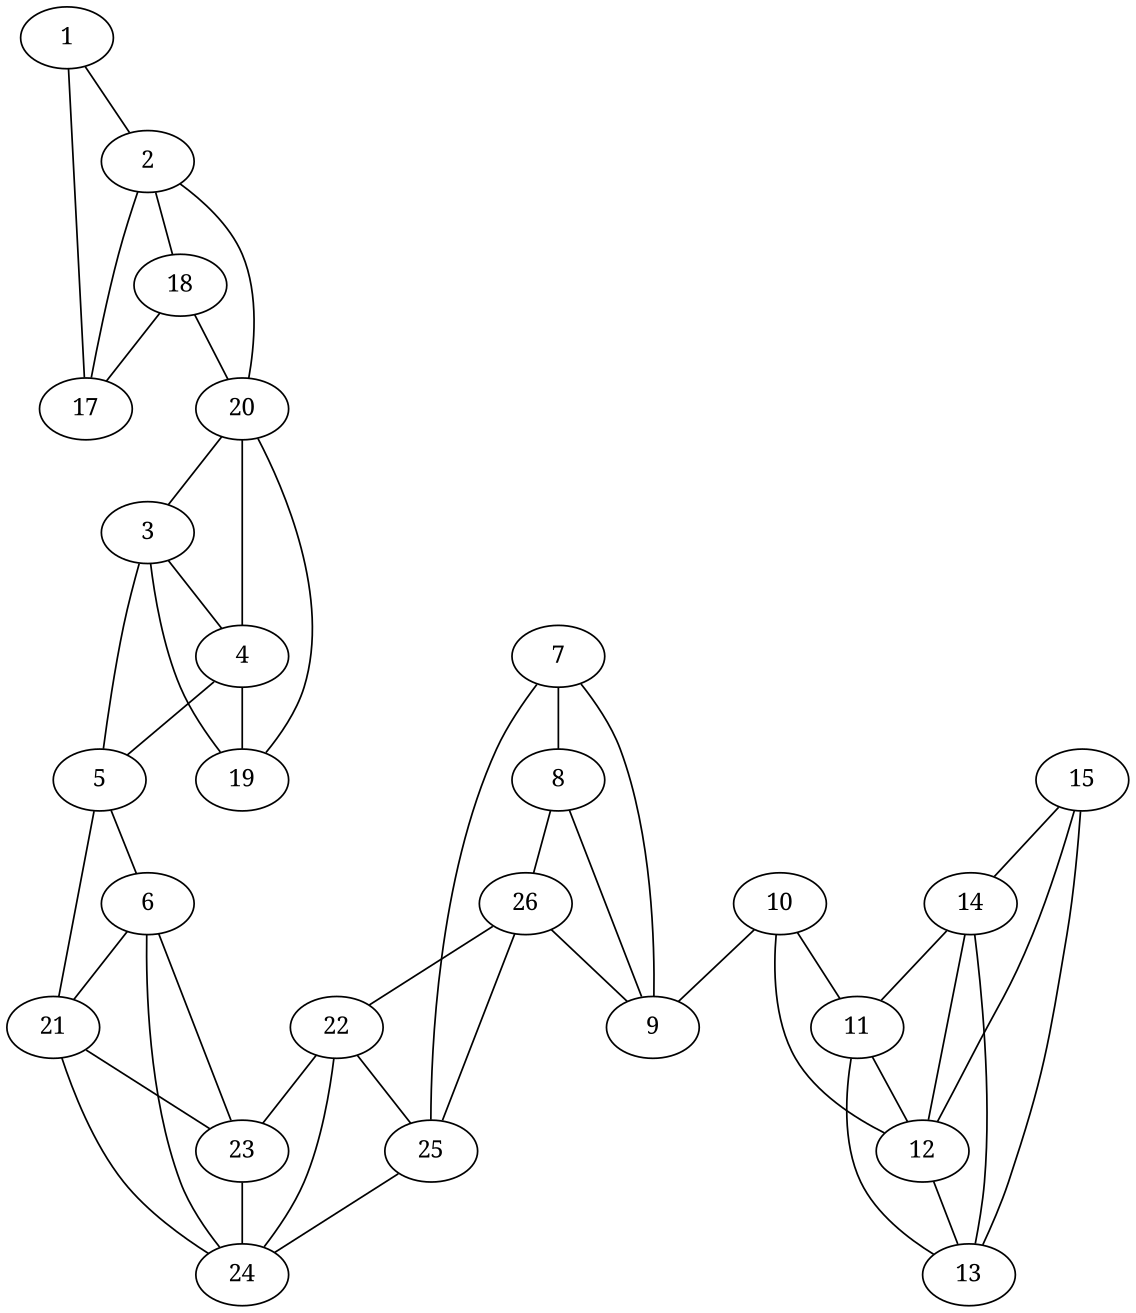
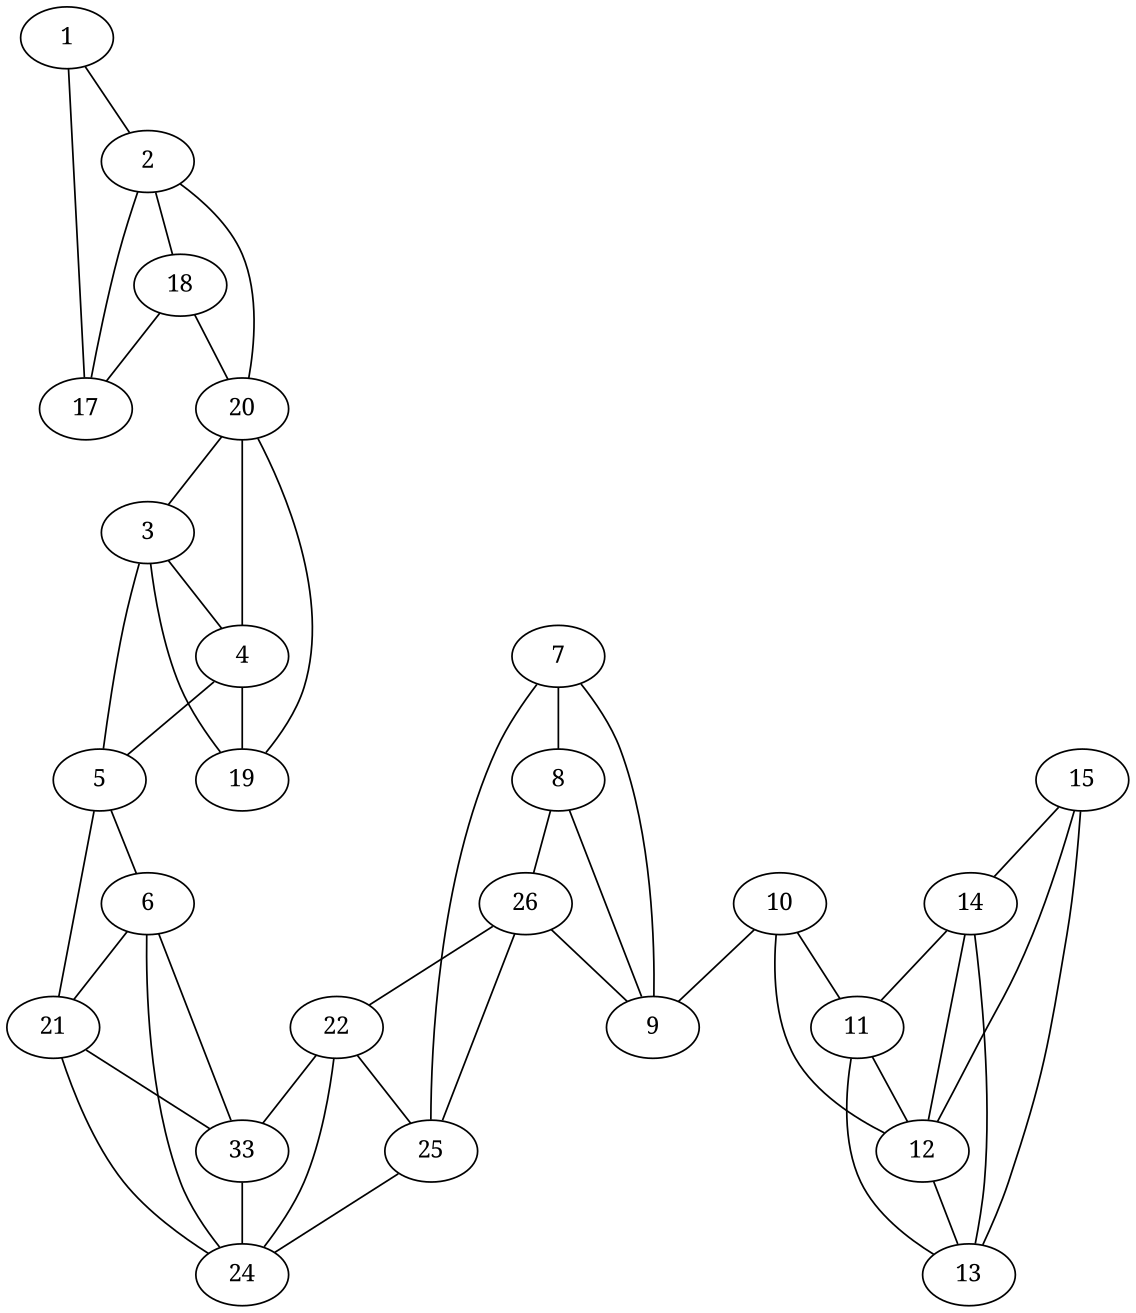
  graph {
    fontname="Noto Serif"
    node [aaLength=5 fontname="Noto Serif" sequence=vanDerWaals type=0]
    edge [distance0=0.0 fontname="Noto Serif" frequency=1 type0=1]
    1 [aaLength=3]
    2 [aaLength=16]
    17 [aaLength=7 type=1]
    18 [aaLength=7 type=1]
    20 [aaLength=6 type=1]
    3 [aaLength=8]
    4
    5 [aaLength=22]
    19 [aaLength=6 type=1]
    6 [aaLength=3]
    21 [aaLength=2 type=1]
-   23 [type=1]
+   23 [type=1 label=33]
    24 [aaLength=4 type=1]
    8 [aaLength=8]
    7
    25 [aaLength=2 type=1]
    9 [aaLength=18]
    26 [aaLength=2 type=1]
    10 [aaLength=11]
    11 [aaLength=11]
    12
    22 [aaLength=2 type=1]
    13 [aaLength=14]
    14
    15
    1 -- 2 [distance0=47.2253 type0=3]
    1 -- 17 [distance0=39.62805 type0=2]
    2 -- 17 [distance0=45.89415 type0=3]
    2 -- 18 [distance0=39.00349]
    2 -- 20 [distance0=44.74676 distance1=0.0 frequency=2 type0=2 type1=4]
    18 -- 17 [distance0=15.0]
    18 -- 20 [distance0=37.0 type0=3]
    20 -- 3 [distance0=26.038 type0=2]
    20 -- 4 [distance0=30.37617 type0=3]
    3 -- 4 [distance0=14.25954 distance1=0.0 frequency=2 type1=5]
    4 -- 5 [distance0=20.20401 distance1=0.0 frequency=2 type0=2 type1=5]
    4 -- 19 [distance0=22.35423 type0=3]
    5 -- 3 [distance0=15.21218]
    5 -- 6 [distance0=29.24774 type0=3]
    5 -- 21 [type0=4]
    19 -- 20 [distance0=9.0]
    19 -- 3 [distance0=19.97442 distance1=0.0 frequency=2 type0=2 type1=4]
    6 -- 21 [distance0=24.88081 type0=2]
    6 -- 23 [distance0=24.4756 distance1=0.0 frequency=2 type1=4]
    6 -- 24 [distance0=26.53403 type0=3]
    21 -- 23 [distance0=10.0]
    21 -- 24 [distance0=17.0 type0=2]
    23 -- 24 [distance0=7.0 distance1=0.0 frequency=2 type1=4]
    8 -- 9 [distance0=15.70543 type0=2]
    8 -- 26 [type0=5]
    7 -- 8 [distance0=11.61355 distance1=0.0 frequency=2 type1=5]
    7 -- 25 [distance0=34.81349 type0=3]
    25 -- 24 [distance0=19.0 type0=2]
    9 -- 7 [distance0=15.68364]
    26 -- 25 [distance0=21.0]
    26 -- 9 [distance0=31.13678 distance1=0.0 frequency=2 type0=3 type1=5]
    26 -- 22 [distance0=30.0 type0=2]
    10 -- 9 [distance0=30.01797 type0=2]
    10 -- 11 [distance0=23.59389 distance1=0.0 frequency=2 type1=4]
    10 -- 12 [distance0=35.64249 type0=3]
    11 -- 12 [distance0=21.41153 distance1=0.0 frequency=2 type1=4]
    11 -- 13 [distance0=23.48284 type0=2]
    12 -- 13 [distance0=16.90624 distance1=0.0 frequency=2 type1=4]
    22 -- 23 [distance0=17.0 type0=3]
    22 -- 24 [distance0=10.0 type0=2]
    22 -- 25 [distance0=9.0 distance1=0.0 frequency=2 type1=4]
    14 -- 11 [distance0=37.58739 type0=3]
    14 -- 12 [distance0=36.17338 type0=2]
    14 -- 13 [distance0=22.09101]
    15 -- 12 [distance0=86.26856 type0=3]
    15 -- 13 [distance0=71.97281 type0=2]
    15 -- 14 [distance0=50.81139]
  }
